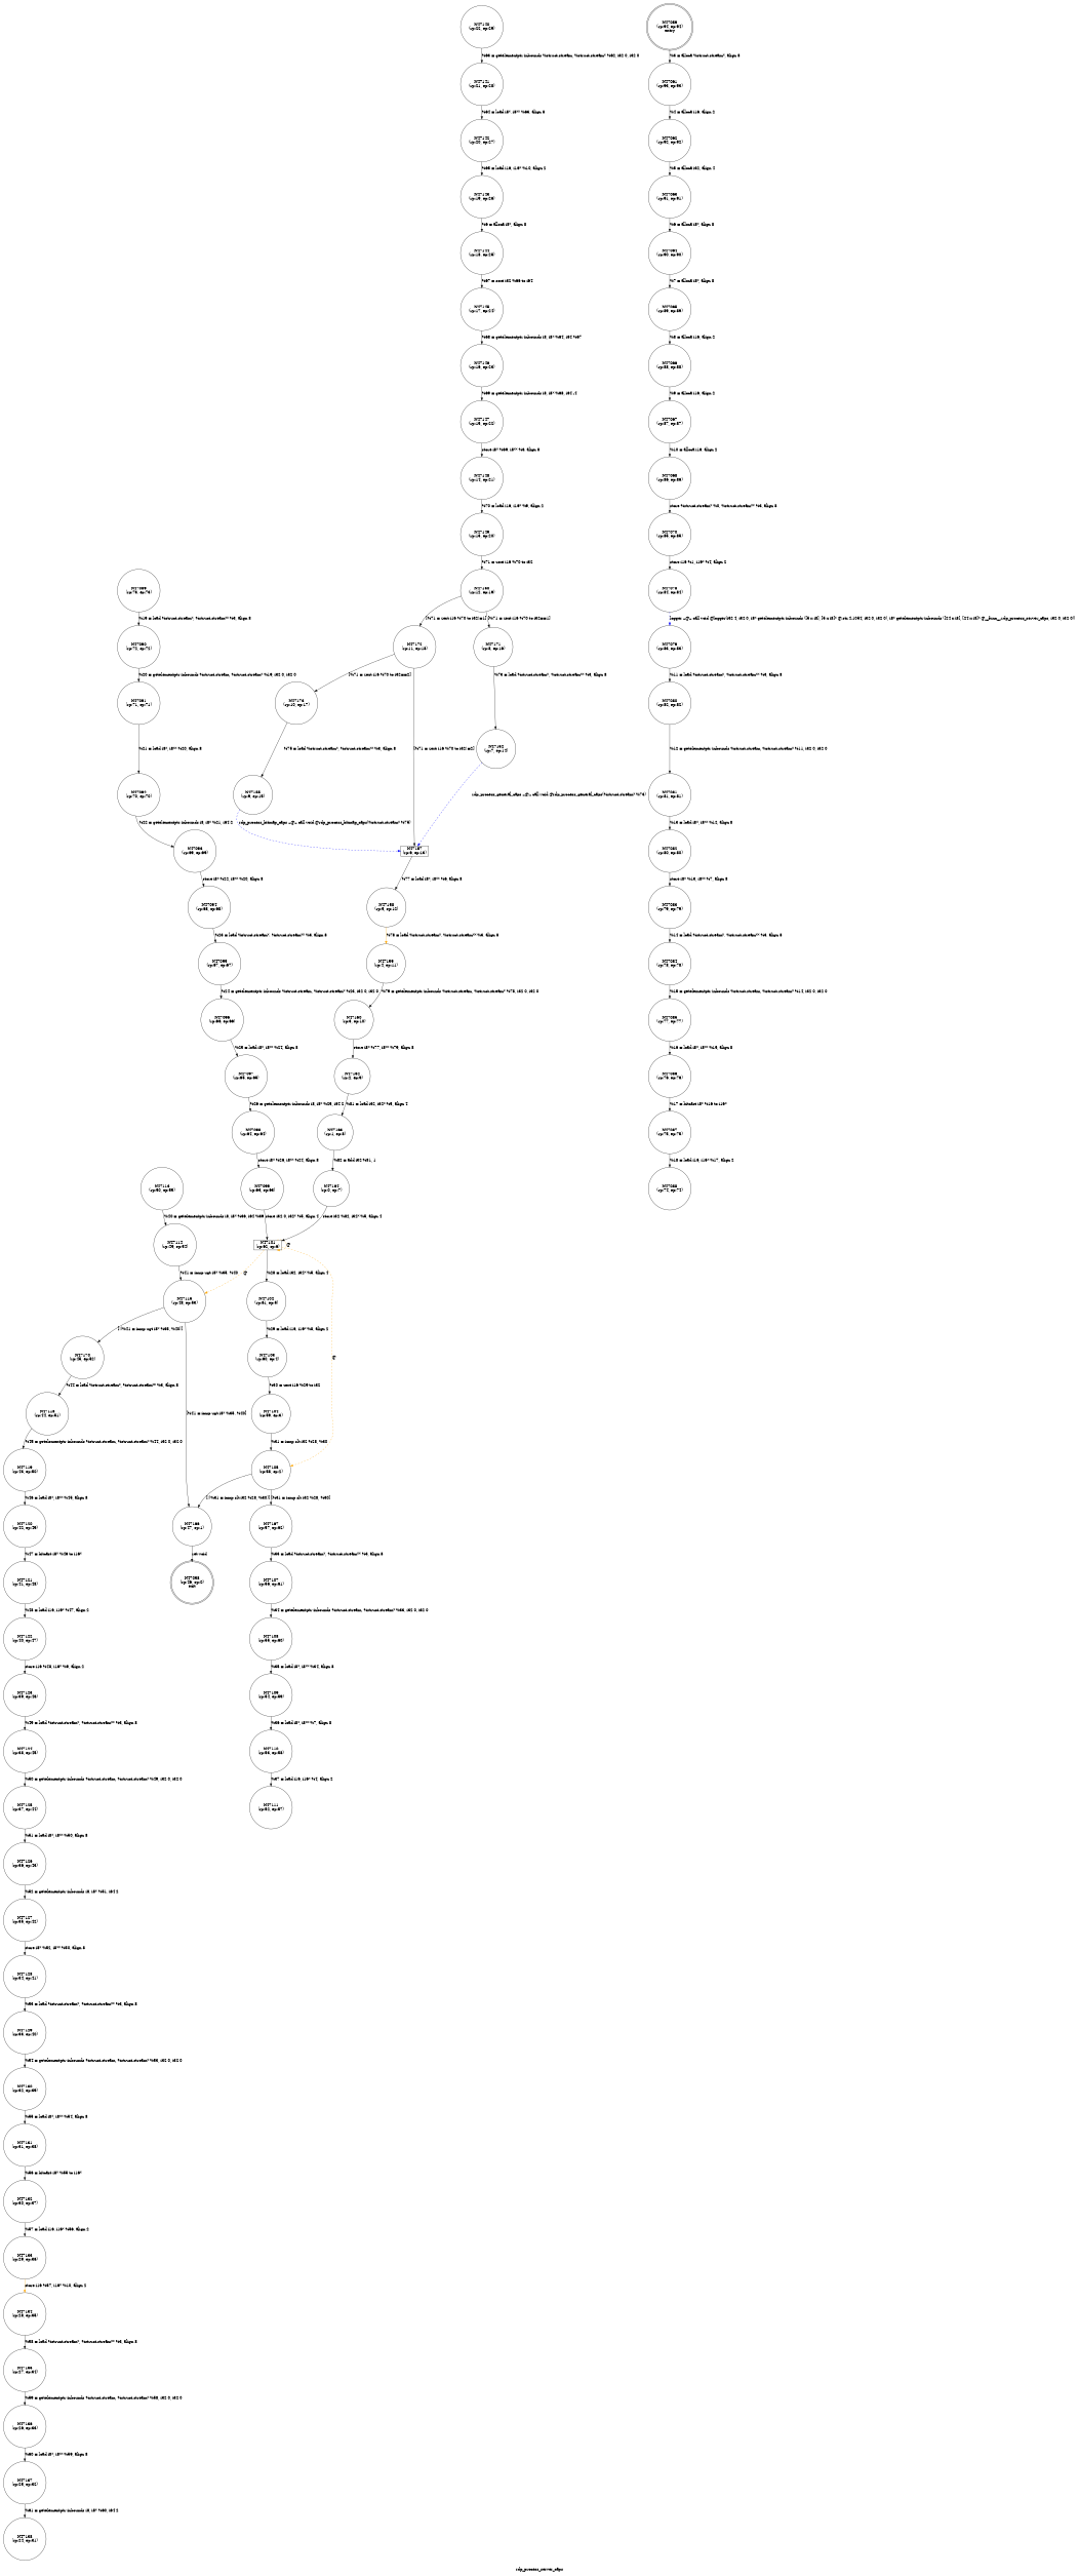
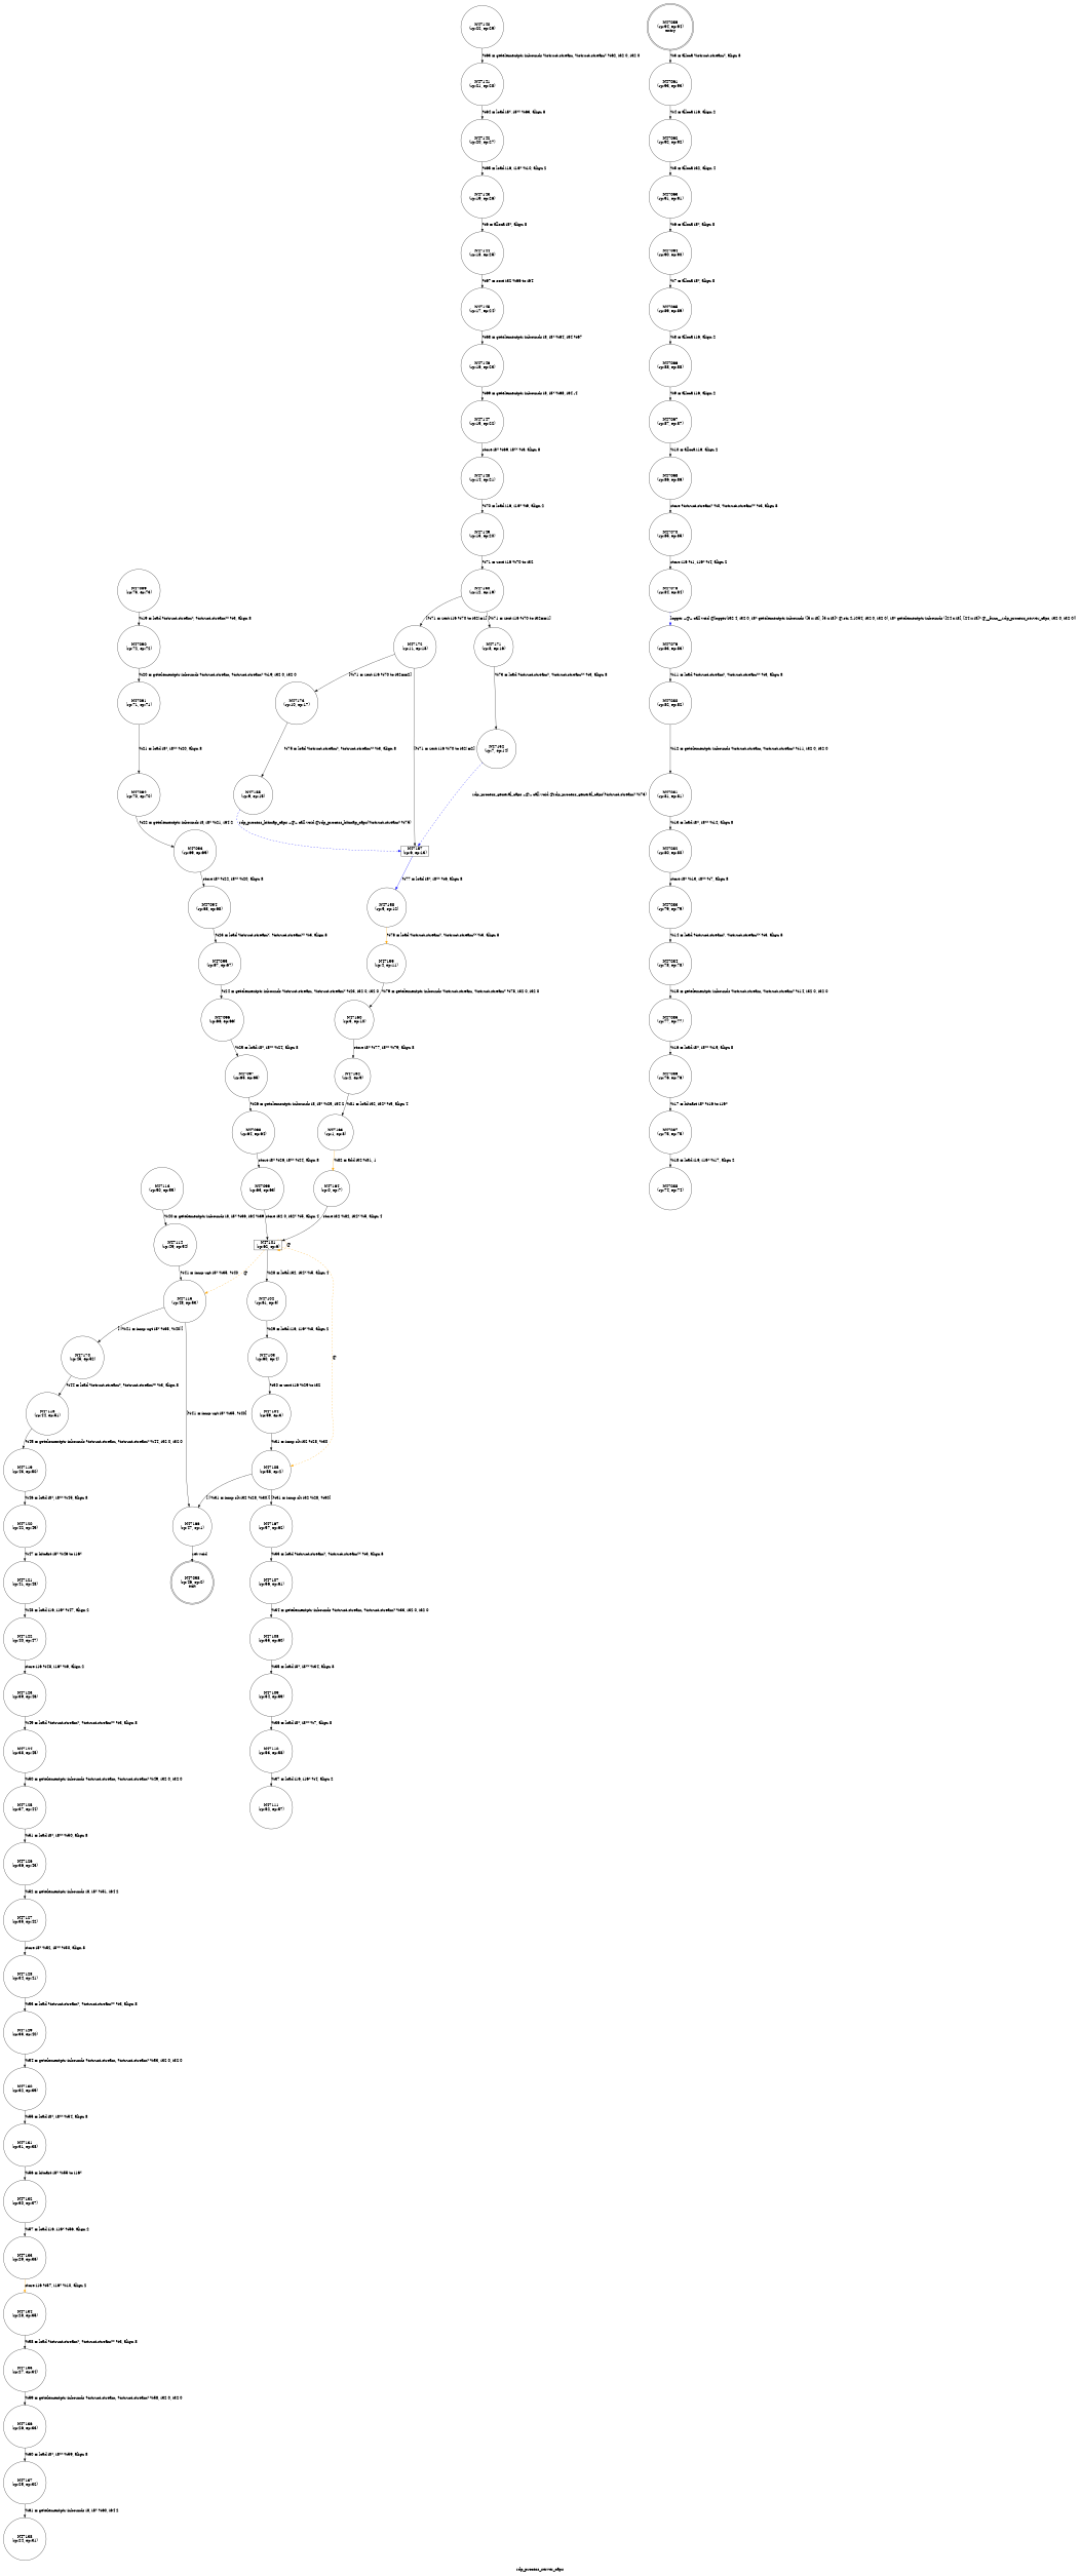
  digraph {
    label=rdp_process_server_caps
    node [shape=circle]
    n1 [label="N47058\n(rp:46, ep:0)\nexit" shape=doublecircle]
    n2 [label="N47059\n(rp:94, ep:94)\nentry" shape=doublecircle]
    n3 [label="N47061\n(rp:93, ep:93)"]
    n4 [label="N47062\n(rp:92, ep:92)"]
    n5 [label="N47063\n(rp:91, ep:91)"]
    n6 [label="N47064\n(rp:90, ep:90)"]
    n7 [label="N47065\n(rp:89, ep:89)"]
    n8 [label="N47066\n(rp:88, ep:88)"]
    n9 [label="N47067\n(rp:87, ep:87)"]
    n10 [label="N47068\n(rp:86, ep:86)"]
    n11 [label="N47070\n(rp:85, ep:85)"]
    n12 [label="N47078\n(rp:84, ep:84)"]
    n13 [label="N47079\n(rp:83, ep:83)"]
    n14 [label="N47080\n(rp:82, ep:82)"]
    n15 [label="N47081\n(rp:81, ep:81)"]
    n16 [label="N47082\n(rp:80, ep:80)"]
    n17 [label="N47083\n(rp:79, ep:79)"]
    n18 [label="N47084\n(rp:78, ep:78)"]
    n19 [label="N47085\n(rp:77, ep:77)"]
    n20 [label="N47086\n(rp:76, ep:76)"]
    n21 [label="N47087\n(rp:75, ep:75)"]
    n22 [label="N47088\n(rp:74, ep:74)"]
    n23 [label="N47089\n(rp:73, ep:73)"]
    n24 [label="N47090\n(rp:72, ep:72)"]
    n25 [label="N47091\n(rp:71, ep:71)"]
    n26 [label="N47092\n(rp:70, ep:70)"]
    n27 [label="N47093\n(rp:69, ep:69)"]
    n28 [label="N47094\n(rp:68, ep:68)"]
    n29 [label="N47095\n(rp:67, ep:67)"]
    n30 [label="N47096\n(rp:66, ep:66)"]
    n31 [label="N47097\n(rp:65, ep:65)"]
    n32 [label="N47098\n(rp:64, ep:64)"]
    n33 [label="N47099\n(rp:63, ep:63)"]
    n34 [label="N47101\n(rp:62, ep:6)" shape=box]
    n35 [label="N47102\n(rp:61, ep:5)"]
    n36 [label="N47105\n(rp:58, ep:2)"]
    n37 [label="N47115\n(rp:48, ep:53)"]
    n38 [label="N47103\n(rp:60, ep:4)"]
    n39 [label="N47167\n(rp:57, ep:62)"]
    n40 [label="N47166\n(rp:47, ep:1)"]
    n41 [label="N47170\n(rp:45, ep:52)"]
    n42 [label="N47104\n(rp:59, ep:3)"]
    n43 [label="N47107\n(rp:56, ep:61)"]
    n44 [label="N47118\n(rp:44, ep:51)"]
    n45 [label="N47108\n(rp:55, ep:60)"]
    n46 [label="N47109\n(rp:54, ep:59)"]
    n47 [label="N47110\n(rp:53, ep:58)"]
    n48 [label="N47111\n(rp:52, ep:57)"]
    n49 [label="N47113\n(rp:50, ep:55)"]
    n50 [label="N47114\n(rp:49, ep:54)"]
    n51 [label="N47119\n(rp:43, ep:50)"]
    n52 [label="N47120\n(rp:42, ep:49)"]
    n53 [label="N47121\n(rp:41, ep:48)"]
    n54 [label="N47122\n(rp:40, ep:47)"]
    n55 [label="N47123\n(rp:39, ep:46)"]
    n56 [label="N47124\n(rp:38, ep:45)"]
    n57 [label="N47125\n(rp:37, ep:44)"]
    n58 [label="N47126\n(rp:36, ep:43)"]
    n59 [label="N47127\n(rp:35, ep:42)"]
    n60 [label="N47128\n(rp:34, ep:41)"]
    n61 [label="N47129\n(rp:33, ep:40)"]
    n62 [label="N47130\n(rp:32, ep:39)"]
    n63 [label="N47131\n(rp:31, ep:38)"]
    n64 [label="N47132\n(rp:30, ep:37)"]
    n65 [label="N47133\n(rp:29, ep:36)"]
    n66 [label="N47134\n(rp:28, ep:35)"]
    n67 [label="N47135\n(rp:27, ep:34)"]
    n68 [label="N47136\n(rp:26, ep:33)"]
    n69 [label="N47137\n(rp:25, ep:32)"]
    n70 [label="N47138\n(rp:24, ep:31)"]
    n71 [label="N47140\n(rp:22, ep:29)"]
    n72 [label="N47141\n(rp:21, ep:28)"]
    n73 [label="N47142\n(rp:20, ep:27)"]
    n74 [label="N47143\n(rp:19, ep:26)"]
    n75 [label="N47144\n(rp:18, ep:25)"]
    n76 [label="N47145\n(rp:17, ep:24)"]
    n77 [label="N47146\n(rp:16, ep:23)"]
    n78 [label="N47147\n(rp:15, ep:22)"]
    n79 [label="N47148\n(rp:14, ep:21)"]
    n80 [label="N47149\n(rp:13, ep:20)"]
    n81 [label="N47150\n(rp:12, ep:19)"]
    n82 [label="N47171\n(rp:8, ep:16)"]
    n83 [label="N47172\n(rp:11, ep:18)"]
    n84 [label="N47152\n(rp:7, ep:14)"]
    n85 [label="N47157\n(rp:6, ep:13)" shape=box]
    n86 [label="N47173\n(rp:10, ep:17)"]
    n87 [label="N47158\n(rp:5, ep:12)"]
    n88 [label="N47155\n(rp:9, ep:15)"]
    n89 [label="N47159\n(rp:4, ep:11)"]
    n90 [label="N47160\n(rp:3, ep:10)"]
    n91 [label="N47162\n(rp:2, ep:9)"]
    n92 [label="N47163\n(rp:1, ep:8)"]
    n93 [label="N47164\n(rp:0, ep:7)"]
    n2 -> n3 [label="%3 = alloca %struct.stream*, align 8"]
    n3 -> n4 [label="%4 = alloca i16, align 2"]
    n4 -> n5 [label="%5 = alloca i32, align 4"]
    n5 -> n6 [label="%6 = alloca i8*, align 8"]
    n6 -> n7 [label="%7 = alloca i8*, align 8"]
    n7 -> n8 [label="%8 = alloca i16, align 2"]
    n8 -> n9 [label="%9 = alloca i16, align 2"]
    n9 -> n10 [label="%10 = alloca i16, align 2"]
    n10 -> n11 [label="store %struct.stream* %0, %struct.stream** %3, align 8"]
    n11 -> n12 [label="store i16 %1, i16* %4, align 2"]
    n12 -> n13 [color=blue label="logger --@-- call void @logger(i32 4, i32 0, i8* getelementptr inbounds ([5 x i8], [5 x i8]* @.str.4.1054, i32 0, i32 0), i8* getelementptr inbounds ([24 x i8], [24 x i8]* @__func__.rdp_process_server_caps, i32 0, i32 0))" style=dashed]
    n13 -> n14 [label="%11 = load %struct.stream*, %struct.stream** %3, align 8"]
    n14 -> n15 [label="%12 = getelementptr inbounds %struct.stream, %struct.stream* %11, i32 0, i32 0"]
    n15 -> n16 [label="%13 = load i8*, i8** %12, align 8"]
    n16 -> n17 [label="store i8* %13, i8** %7, align 8"]
    n17 -> n18 [label="%14 = load %struct.stream*, %struct.stream** %3, align 8"]
    n18 -> n19 [label="%15 = getelementptr inbounds %struct.stream, %struct.stream* %14, i32 0, i32 0"]
    n19 -> n20 [label="%16 = load i8*, i8** %15, align 8"]
    n20 -> n21 [label="%17 = bitcast i8* %16 to i16*"]
    n21 -> n22 [label="%18 = load i16, i16* %17, align 2"]
    n23 -> n24 [label="%19 = load %struct.stream*, %struct.stream** %3, align 8"]
    n24 -> n25 [label="%20 = getelementptr inbounds %struct.stream, %struct.stream* %19, i32 0, i32 0"]
    n25 -> n26 [label="%21 = load i8*, i8** %20, align 8"]
    n26 -> n27 [label="%22 = getelementptr inbounds i8, i8* %21, i64 2"]
    n27 -> n28 [label="store i8* %22, i8** %20, align 8"]
    n28 -> n29 [label="%23 = load %struct.stream*, %struct.stream** %3, align 8"]
    n29 -> n30 [label="%24 = getelementptr inbounds %struct.stream, %struct.stream* %23, i32 0, i32 0"]
    n30 -> n31 [label="%25 = load i8*, i8** %24, align 8"]
    n31 -> n32 [label="%26 = getelementptr inbounds i8, i8* %25, i64 2"]
    n32 -> n33 [label="store i8* %26, i8** %24, align 8"]
    n33 -> n34 [label="store i32 0, i32* %5, align 4"]
    n34 -> n34 [color=orange label="@" style=dashed]
    n34 -> n35 [label="%28 = load i32, i32* %5, align 4"]
    n34 -> n36 [color=orange label="@" style=dashed]
    n34 -> n37 [color=orange label="@" style=dashed]
    n35 -> n38 [label="%29 = load i16, i16* %8, align 2"]
    n36 -> n39 [label="[%31 = icmp slt i32 %28, %30]"]
    n36 -> n40 [label="[!(%31 = icmp slt i32 %28, %30)]"]
    n37 -> n40 [label="[%41 = icmp ugt i8* %35, %40]"]
    n37 -> n41 [label="[!(%41 = icmp ugt i8* %35, %40)]"]
    n38 -> n42 [label="%30 = zext i16 %29 to i32"]
    n39 -> n43 [label="%33 = load %struct.stream*, %struct.stream** %3, align 8"]
    n40 -> n1 [label="ret void"]
    n41 -> n44 [label="%44 = load %struct.stream*, %struct.stream** %3, align 8"]
    n42 -> n36 [label="%31 = icmp slt i32 %28, %30"]
    n43 -> n45 [label="%34 = getelementptr inbounds %struct.stream, %struct.stream* %33, i32 0, i32 0"]
    n44 -> n51 [label="%45 = getelementptr inbounds %struct.stream, %struct.stream* %44, i32 0, i32 0"]
    n45 -> n46 [label="%35 = load i8*, i8** %34, align 8"]
    n46 -> n47 [label="%36 = load i8*, i8** %7, align 8"]
    n47 -> n48 [label="%37 = load i16, i16* %4, align 2"]
    n49 -> n50 [label="%40 = getelementptr inbounds i8, i8* %36, i64 %39"]
    n50 -> n37 [label="%41 = icmp ugt i8* %35, %40"]
    n51 -> n52 [label="%46 = load i8*, i8** %45, align 8"]
    n52 -> n53 [label="%47 = bitcast i8* %46 to i16*"]
    n53 -> n54 [label="%48 = load i16, i16* %47, align 2"]
    n54 -> n55 [label="store i16 %48, i16* %9, align 2"]
    n55 -> n56 [label="%49 = load %struct.stream*, %struct.stream** %3, align 8"]
    n56 -> n57 [label="%50 = getelementptr inbounds %struct.stream, %struct.stream* %49, i32 0, i32 0"]
    n57 -> n58 [label="%51 = load i8*, i8** %50, align 8"]
    n58 -> n59 [label="%52 = getelementptr inbounds i8, i8* %51, i64 2"]
    n59 -> n60 [label="store i8* %52, i8** %50, align 8"]
    n60 -> n61 [label="%53 = load %struct.stream*, %struct.stream** %3, align 8"]
    n61 -> n62 [label="%54 = getelementptr inbounds %struct.stream, %struct.stream* %53, i32 0, i32 0"]
    n62 -> n63 [label="%55 = load i8*, i8** %54, align 8"]
    n63 -> n64 [label="%56 = bitcast i8* %55 to i16*"]
    n64 -> n65 [label="%57 = load i16, i16* %56, align 2"]
    n65 -> n66 [color=orange label="store i16 %57, i16* %10, align 2"]
    n66 -> n67 [label="%58 = load %struct.stream*, %struct.stream** %3, align 8"]
    n67 -> n68 [label="%59 = getelementptr inbounds %struct.stream, %struct.stream* %58, i32 0, i32 0"]
    n68 -> n69 [label="%60 = load i8*, i8** %59, align 8"]
    n69 -> n70 [label="%61 = getelementptr inbounds i8, i8* %60, i64 2"]
    n71 -> n72 [label="%63 = getelementptr inbounds %struct.stream, %struct.stream* %62, i32 0, i32 0"]
    n72 -> n73 [label="%64 = load i8*, i8** %63, align 8"]
    n73 -> n74 [label="%65 = load i16, i16* %10, align 2"]
    n74 -> n75 [label="%6 = alloca i8*, align 8"]
    n75 -> n76 [label="%67 = sext i32 %66 to i64"]
    n76 -> n77 [label="%68 = getelementptr inbounds i8, i8* %64, i64 %67"]
    n77 -> n78 [label="%69 = getelementptr inbounds i8, i8* %68, i64 -4"]
    n78 -> n79 [label="store i8* %69, i8** %6, align 8"]
    n79 -> n80 [label="%70 = load i16, i16* %9, align 2"]
    n80 -> n81 [label="%71 = zext i16 %70 to i32"]
    n81 -> n82 [label="[%71 = zext i16 %70 to i32==1]"]
    n81 -> n83 [label="[%71 = zext i16 %70 to i32!=1]"]
    n82 -> n84 [label="%73 = load %struct.stream*, %struct.stream** %3, align 8"]
    n83 -> n85 [label="[%71 = zext i16 %70 to i32!=2]"]
    n83 -> n86 [label="[%71 = zext i16 %70 to i32==2]"]
    n84 -> n85 [color=blue label="rdp_process_general_caps --@-- call void @rdp_process_general_caps(%struct.stream* %73)" style=dashed]
-   n85 -> n87 [label="%77 = load i8*, i8** %6, align 8"]
+   n85 -> n87 [label="%77 = load i8*, i8** %6, align 8" color=blue]
    n86 -> n88 [label="%75 = load %struct.stream*, %struct.stream** %3, align 8"]
    n87 -> n89 [color=orange label="%78 = load %struct.stream*, %struct.stream** %3, align 8"]
    n88 -> n85 [color=blue label="rdp_process_bitmap_caps --@-- call void @rdp_process_bitmap_caps(%struct.stream* %75)" style=dashed]
    n89 -> n90 [label="%79 = getelementptr inbounds %struct.stream, %struct.stream* %78, i32 0, i32 0"]
    n90 -> n91 [label="store i8* %77, i8** %79, align 8"]
    n91 -> n92 [label="%81 = load i32, i32* %5, align 4"]
-   n92 -> n93 [label="%82 = add i32 %81, 1"]
+   n92 -> n93 [label="%82 = add i32 %81, 1" color=orange]
    n93 -> n34 [label="store i32 %82, i32* %5, align 4"]
  }
